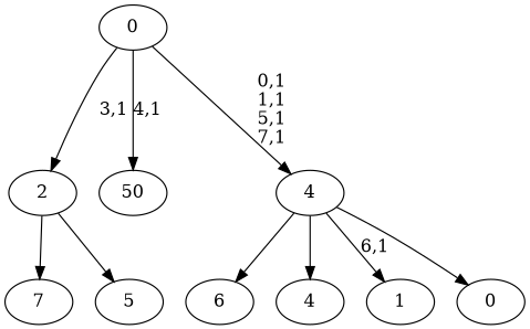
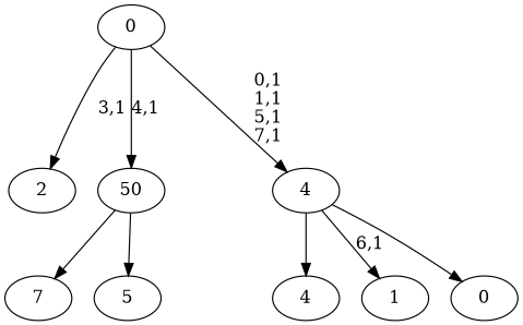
  digraph {
    n1 [label=7]
-   n2 [label=6]
    n3 [label=5]
    n4 [label=4]
    n5 [label=50]
    n6 [label=2]
    n7 [label=1]
    n8 [label=0]
    4
    0
-   n6 -> n1
-   n6 -> n3
-   4 -> n2
+   n5 -> n1
+   n5 -> n3
    4 -> n4
    4 -> n7 [label="6,1"]
    4 -> n8
    0 -> n5 [label="4,1"]
    0 -> n6 [label="3,1"]
    0 -> 4 [label="0,1\n1,1\n5,1\n7,1"]
  }
